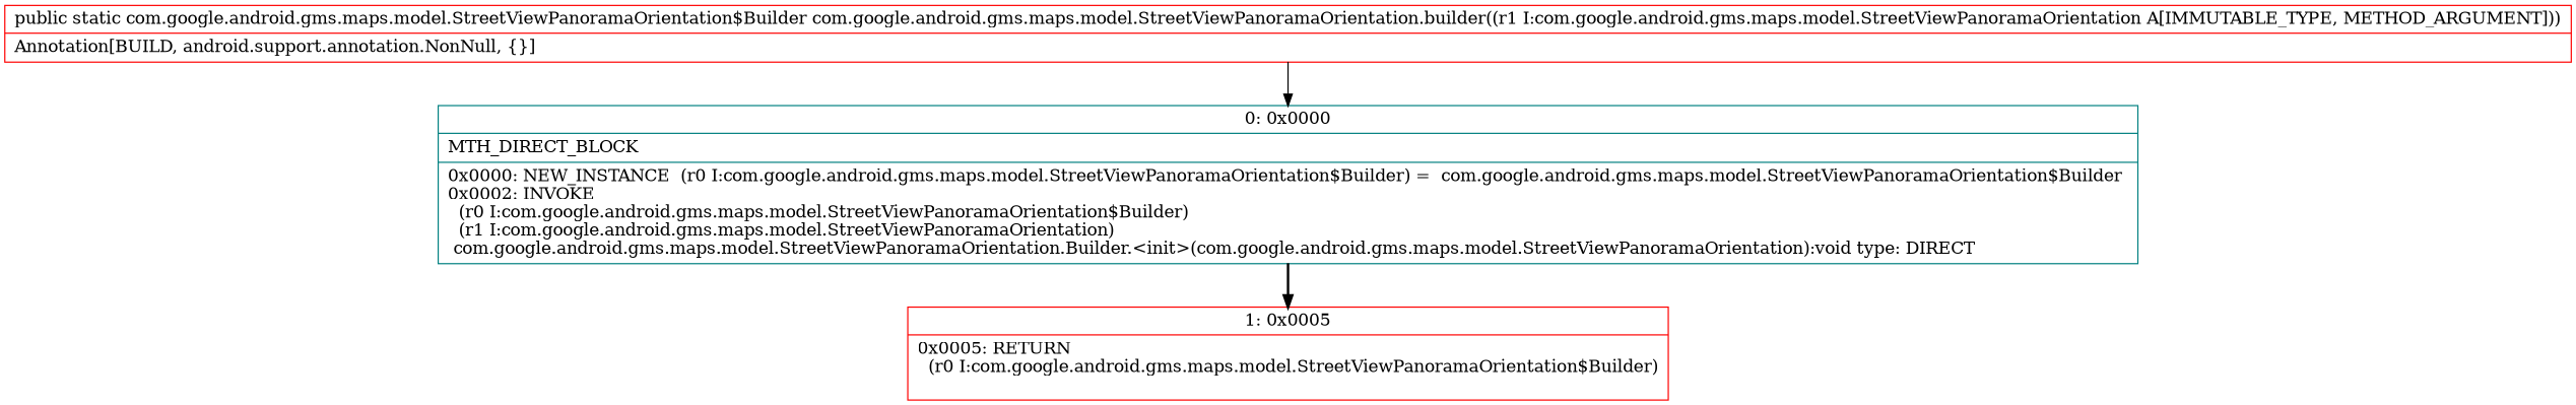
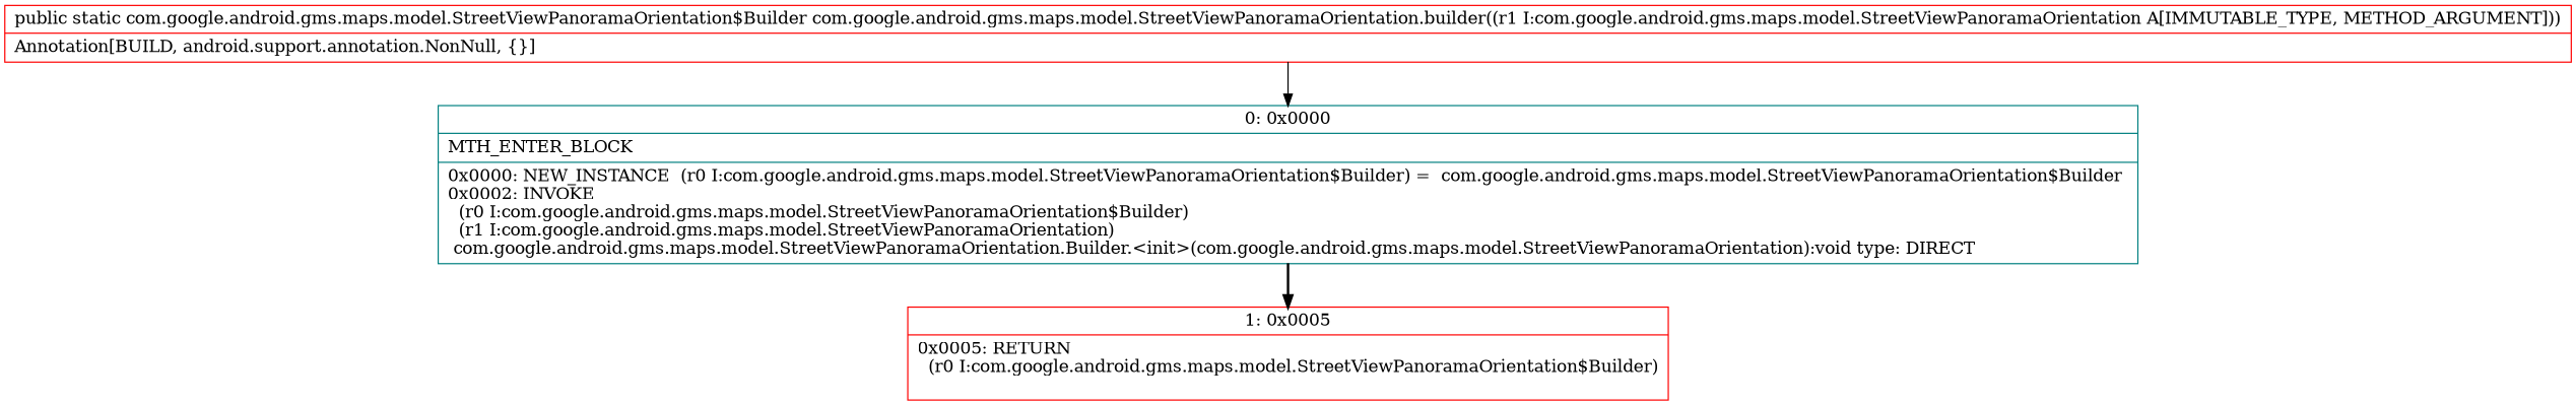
  digraph {
    node [shape=record color=red]
-   n1 [label="{0\:\ 0x0000|MTH_DIRECT_BLOCK\l|0x0000: NEW_INSTANCE  (r0 I:com.google.android.gms.maps.model.StreetViewPanoramaOrientation$Builder) =  com.google.android.gms.maps.model.StreetViewPanoramaOrientation$Builder \l0x0002: INVOKE  \l  (r0 I:com.google.android.gms.maps.model.StreetViewPanoramaOrientation$Builder)\l  (r1 I:com.google.android.gms.maps.model.StreetViewPanoramaOrientation)\l com.google.android.gms.maps.model.StreetViewPanoramaOrientation.Builder.\<init\>(com.google.android.gms.maps.model.StreetViewPanoramaOrientation):void type: DIRECT \l}" color=teal]
+   n1 [label="{0\:\ 0x0000|MTH_ENTER_BLOCK\l|0x0000: NEW_INSTANCE  (r0 I:com.google.android.gms.maps.model.StreetViewPanoramaOrientation$Builder) =  com.google.android.gms.maps.model.StreetViewPanoramaOrientation$Builder \l0x0002: INVOKE  \l  (r0 I:com.google.android.gms.maps.model.StreetViewPanoramaOrientation$Builder)\l  (r1 I:com.google.android.gms.maps.model.StreetViewPanoramaOrientation)\l com.google.android.gms.maps.model.StreetViewPanoramaOrientation.Builder.\<init\>(com.google.android.gms.maps.model.StreetViewPanoramaOrientation):void type: DIRECT \l}" color=teal]
    n2 [label="{1\:\ 0x0005|0x0005: RETURN  \l  (r0 I:com.google.android.gms.maps.model.StreetViewPanoramaOrientation$Builder)\l \l}"]
    n3 [label="{public static com.google.android.gms.maps.model.StreetViewPanoramaOrientation$Builder com.google.android.gms.maps.model.StreetViewPanoramaOrientation.builder((r1 I:com.google.android.gms.maps.model.StreetViewPanoramaOrientation A[IMMUTABLE_TYPE, METHOD_ARGUMENT]))  | Annotation[BUILD, android.support.annotation.NonNull, \{\}]\l}"]
    n1 -> n2 [style=bold]
    n3 -> n1 [style=solid]
  }
